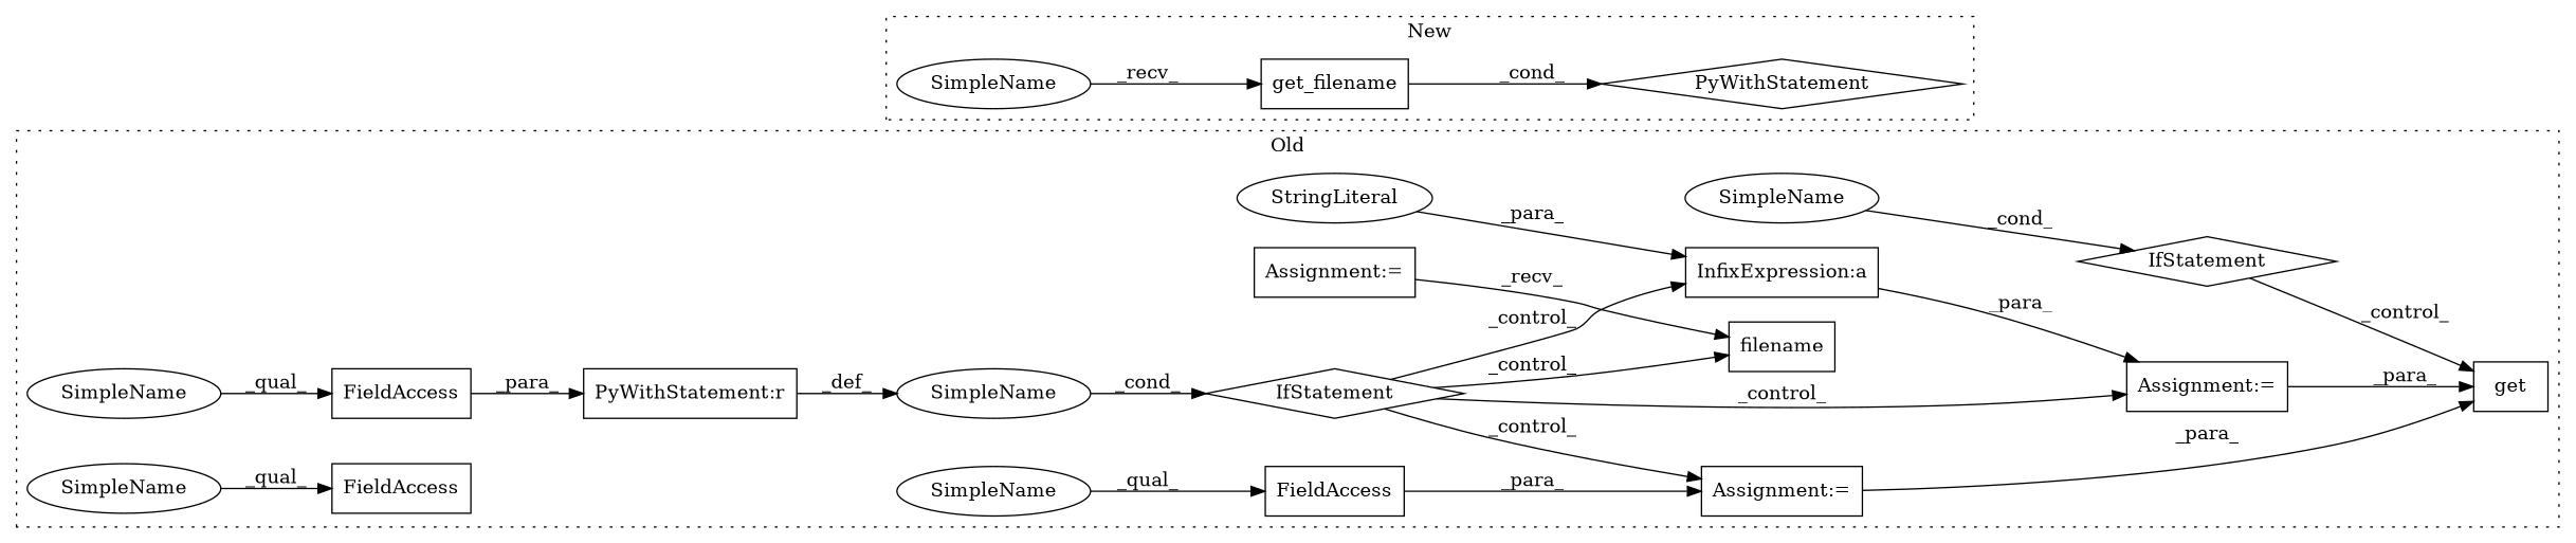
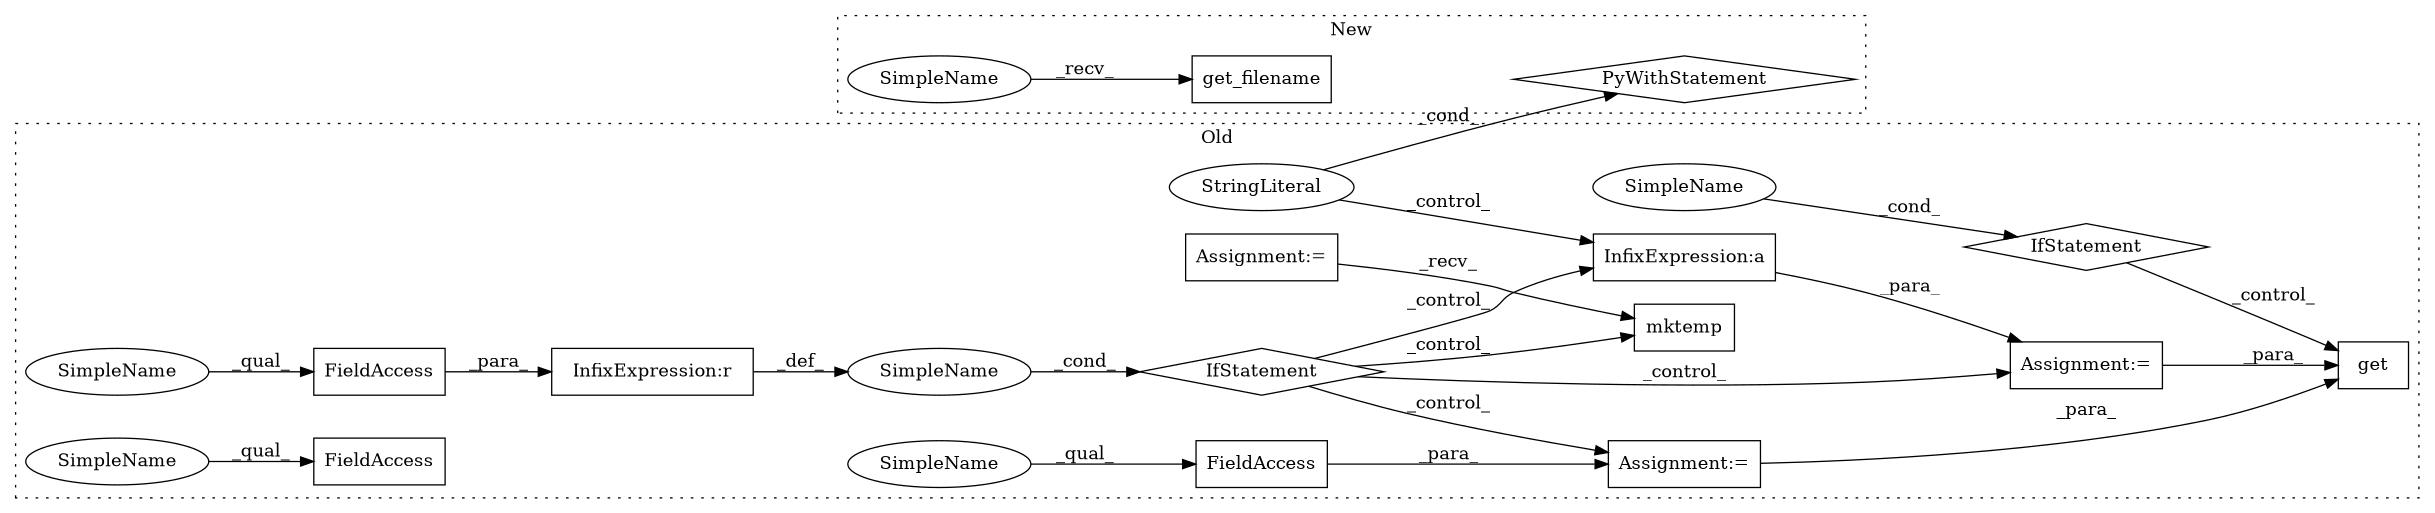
  digraph {
    rankdir=LR
    node [a=42 l=5 shape=box]
-   n1 [a=32 l=8 label=filename s=1469]
+   n1 [a=32 l=8 label=mktemp s=1469]
    n2 [a=7 l=1 label="Assignment:=" s=1458]
    n3 [a=7 l=8 label="Assignment:=" s=1349]
    n4 [a=27 l=3 label="InfixExpression:a" s=1477]
    n5 [label=SimpleName shape=ellipse l=""]
    n6 [a=45 l=6 label=StringLiteral s=1480 shape=ellipse]
-   n7 [a=27 l=4 label="PyWithStatement:r" s=1436]
+   n7 [a=27 l=4 label="InfixExpression:r" s=1436]
    n8 [a=22 l=14 label=FieldAccess s=1422]
    n9 [a=25 l="4,2" label=IfStatement s="1418,1444" shape=diamond]
    n10 [a=7 l=1 label="Assignment:=" s=1553]
    n11 [a=22 l=14 label=FieldAccess s=1554]
    n12 [a=22 l=10 label=FieldAccess s=1495]
    n13 [a=32 l="7,1" label=get s="1759,1770"]
    n14 [label=SimpleName shape=ellipse l=""]
    n15 [a=25 l="4,2" label=IfStatement s="1720,1746" shape=diamond]
    n16 [label=SimpleName s=1422 shape=ellipse]
    n17 [label=SimpleName s=1554 shape=ellipse]
    n18 [label=SimpleName s=1495 shape=ellipse]
    n19 [a=104 l="10,2" label=PyWithStatement s="1351,1381" shape=diamond]
    n20 [a=32 l=14 label=get_filename s=1367]
    n21 [label=SimpleName s=1361 shape=ellipse]
    subgraph cluster_1 {
      label=Old
      style=dotted
      n1
      n2
      n3
      n4
      n5
      n6
      n7
      n8
      n9
      n10
      n11
      n12
      n13
      n14
      n15
      n16
      n17
      n18
    }
    subgraph cluster_2 {
      label=New
      style=dotted
      n19
      n20
      n21
    }
    n2 -> n13 [label=_para_]
    n3 -> n1 [label=_recv_]
    n4 -> n2 [label=_para_]
    n5 -> n9 [label=_cond_]
-   n6 -> n4 [label=_para_]
+   n6 -> n4 [label=_control_]
    n7 -> n5 [label=_def_]
    n8 -> n7 [label=_para_]
    n9 -> n1 [label=_control_]
    n9 -> n2 [label=_control_]
    n9 -> n4 [label=_control_]
    n9 -> n10 [label=_control_]
    n10 -> n13 [label=_para_]
    n11 -> n10 [label=_para_]
    n14 -> n15 [label=_cond_]
    n15 -> n13 [label=_control_]
    n16 -> n8 [label=_qual_]
    n17 -> n11 [label=_qual_]
    n18 -> n12 [label=_qual_]
-   n20 -> n19 [label=_cond_]
+   n6 -> n19 [label=_cond_]
    n21 -> n20 [label=_recv_]
  }
